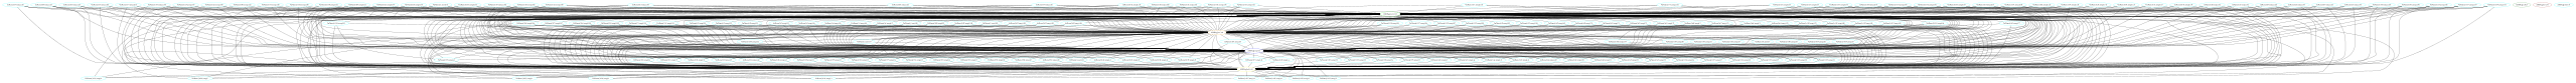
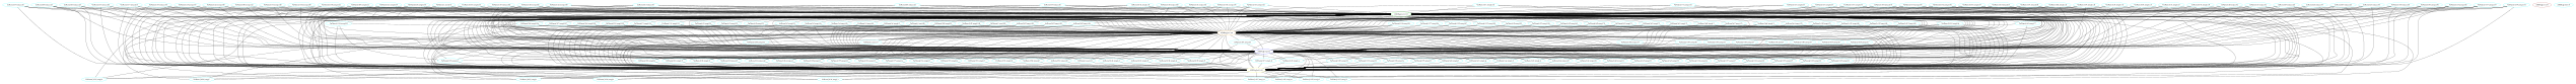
  graph {
    fontname="EB Garamond"
    node [color=cyan fontname="EB Garamond"]
    edge [fontname="EB Garamond"]
    n1 [label="VarName('t129',temp).0"]
    n2 [label="VarName('t128',temp).1"]
    n3 [label="VarName('t125',temp).2"]
    n4 [label="VarName('t124',temp).3"]
    n5 [label="VarName('t127',temp).4"]
-   n6 [color=forestgreen label="ASMReg('edi').5"]
    n7 [label="VarName('t121',temp).6"]
    n8 [label="VarName('t120',temp).7"]
    n9 [label="VarName('t123',temp).8"]
    n10 [label="VarName('t122',temp).9"]
    n11 [color=yellow label="ASMReg('edx').10"]
    n12 [label="VarName('t58',temp).11"]
    n13 [label="VarName('t59',temp).12"]
    n14 [label="VarName('t56',temp).13"]
    n15 [label="VarName('t57',temp).14"]
    n16 [label="VarName('t54',temp).15"]
    n17 [label="VarName('t55',temp).16"]
    n18 [label="VarName('t52',temp).17"]
    n19 [label="VarName('t53',temp).18"]
    n20 [label="VarName('t50',temp).19"]
    n21 [label="VarName('t51',temp).20"]
    n22 [label="VarName('a',user).21"]
    n23 [label="VarName('t126',temp).22"]
    n24 [label="VarName('t101',temp).23"]
    n25 [label="VarName('t138',temp).24"]
    n26 [label="VarName('t139',temp).25"]
    n27 [label="VarName('t136',temp).26"]
    n28 [label="VarName('t137',temp).27"]
    n29 [label="VarName('t134',temp).28"]
    n30 [label="VarName('t135',temp).29"]
    n31 [label="VarName('t132',temp).30"]
    n32 [label="VarName('t133',temp).31"]
    n33 [label="VarName('t130',temp).32"]
    n34 [label="VarName('t131',temp).33"]
    n35 [label="VarName('t38',temp).34"]
    n36 [label="VarName('t39',temp).35"]
    n37 [label="VarName('t30',temp).36"]
    n38 [label="VarName('t31',temp).37"]
    n39 [label="VarName('t32',temp).38"]
    n40 [label="VarName('t33',temp).39"]
    n41 [label="VarName('t34',temp).40"]
    n42 [label="VarName('t35',temp).41"]
    n43 [label="VarName('t36',temp).42"]
    n44 [label="VarName('t37',temp).43"]
    n45 [label="VarName('t49',temp).44"]
    n46 [label="VarName('t48',temp).45"]
    n47 [label="VarName('t45',temp).46"]
    n48 [label="VarName('t44',temp).47"]
    n49 [label="VarName('t47',temp).48"]
    n50 [label="VarName('t46',temp).49"]
    n51 [label="VarName('t41',temp).50"]
    n52 [label="VarName('t40',temp).51"]
    n53 [label="VarName('t43',temp).52"]
    n54 [label="VarName('t42',temp).53"]
    n55 [color=brown label="ASMReg('esi').54"]
    n56 [label="ASMReg('ebx').55"]
    n57 [color=blue label="ASMReg('esp').56"]
    n58 [label="VarName('z',user).57"]
    n59 [label="VarName('t107',temp).58"]
    n60 [label="VarName('t106',temp).59"]
    n61 [label="VarName('t105',temp).60"]
    n62 [label="VarName('t104',temp).61"]
    n63 [label="VarName('t103',temp).62"]
    n64 [label="VarName('t102',temp).63"]
    n65 [label="VarName('b',user).64"]
    n66 [label="VarName('t100',temp).65"]
    n67 [label="VarName('t109',temp).66"]
    n68 [label="VarName('t108',temp).67"]
    n69 [color=orange label="ASMReg('ecx').68"]
    n70 [label="VarName('t69',temp).69"]
    n71 [label="VarName('t68',temp).70"]
    n72 [label="VarName('t63',temp).71"]
    n73 [label="VarName('t62',temp).72"]
    n74 [label="VarName('t61',temp).73"]
    n75 [label="VarName('t60',temp).74"]
    n76 [label="VarName('t67',temp).75"]
    n77 [label="VarName('t66',temp).76"]
    n78 [label="VarName('t65',temp).77"]
    n79 [label="VarName('t64',temp).78"]
    n80 [label="VarName('t110',temp).79"]
    n81 [label="VarName('t111',temp).80"]
    n82 [label="VarName('t112',temp).81"]
    n83 [label="VarName('t113',temp).82"]
    n84 [label="VarName('t114',temp).83"]
    n85 [label="VarName('t115',temp).84"]
    n86 [label="VarName('t116',temp).85"]
    n87 [label="VarName('t117',temp).86"]
    n88 [label="VarName('t118',temp).87"]
    n89 [label="VarName('t119',temp).88"]
    n90 [label="VarName('t8',temp).89"]
    n91 [label="VarName('t9',temp).90"]
    n92 [label="VarName('t0',temp).91"]
    n93 [label="VarName('t1',temp).92"]
    n94 [label="VarName('t2',temp).93"]
    n95 [label="VarName('t3',temp).94"]
    n96 [label="VarName('t4',temp).95"]
    n97 [label="VarName('t5',temp).96"]
    n98 [label="VarName('t6',temp).97"]
    n99 [label="VarName('y',user).98"]
    n100 [label="VarName('t98',temp).99"]
    n101 [label="VarName('t99',temp).100"]
    n102 [label="VarName('c',user).101"]
    n103 [label="VarName('t92',temp).102"]
    n104 [label="VarName('t93',temp).103"]
    n105 [label="VarName('t90',temp).104"]
    n106 [label="VarName('t91',temp).105"]
    n107 [label="VarName('t96',temp).106"]
    n108 [label="VarName('t97',temp).107"]
    n109 [label="VarName('t94',temp).108"]
    n110 [label="VarName('t95',temp).109"]
    n111 [label="VarName('t7',temp).110"]
    n112 [label="VarName('t74',temp).111"]
    n113 [color=green label="ASMReg('eax').112"]
    n114 [label="VarName('t76',temp).113"]
    n115 [label="VarName('t77',temp).114"]
    n116 [label="VarName('t70',temp).115"]
    n117 [label="VarName('t71',temp).116"]
    n118 [label="VarName('t72',temp).117"]
    n119 [label="VarName('t73',temp).118"]
    n120 [label="VarName('t78',temp).119"]
    n121 [label="VarName('t79',temp).120"]
    n122 [label="VarName('t89',temp).121"]
    n123 [label="VarName('t88',temp).122"]
    n124 [label="VarName('t81',temp).123"]
    n125 [label="VarName('t80',temp).124"]
    n126 [label="VarName('t83',temp).125"]
    n127 [label="VarName('t82',temp).126"]
    n128 [label="VarName('t85',temp).127"]
    n129 [label="VarName('t84',temp).128"]
    n130 [label="VarName('t87',temp).129"]
    n131 [label="VarName('t86',temp).130"]
    n132 [label="VarName('t149',temp).131"]
    n133 [label="VarName('t148',temp).132"]
    n134 [label="VarName('t143',temp).133"]
    n135 [label="VarName('t142',temp).134"]
    n136 [label="VarName('t141',temp).135"]
    n137 [label="VarName('t140',temp).136"]
    n138 [label="VarName('t147',temp).137"]
    n139 [label="VarName('t146',temp).138"]
    n140 [label="VarName('t145',temp).139"]
    n141 [label="VarName('t144',temp).140"]
    n142 [label="VarName('t29',temp).141"]
    n143 [label="VarName('t28',temp).142"]
    n144 [label="VarName('t27',temp).143"]
    n145 [label="VarName('t26',temp).144"]
    n146 [label="VarName('t25',temp).145"]
    n147 [label="VarName('t24',temp).146"]
    n148 [label="VarName('t23',temp).147"]
    n149 [label="VarName('t22',temp).148"]
    n150 [label="VarName('t21',temp).149"]
    n151 [label="VarName('t20',temp).150"]
    n152 [label="VarName('x',user).151"]
    n153 [label="VarName('t154',temp).152"]
    n154 [label="VarName('t155',temp).153"]
    n155 [label="VarName('t150',temp).154"]
    n156 [label="VarName('t151',temp).155"]
    n157 [label="VarName('t152',temp).156"]
    n158 [label="VarName('t153',temp).157"]
    n159 [label="VarName('t12',temp).158"]
    n160 [label="VarName('t13',temp).159"]
    n161 [label="VarName('t10',temp).160"]
    n162 [label="VarName('t11',temp).161"]
    n163 [label="VarName('t16',temp).162"]
    n164 [label="VarName('t17',temp).163"]
    n165 [label="VarName('t14',temp).164"]
    n166 [label="VarName('t15',temp).165"]
    n167 [label="VarName('t18',temp).166"]
    n168 [label="VarName('t19',temp).167"]
    n169 [label="VarName('t75',temp).168"]
    n11 -- n1
    n11 -- n2
    n11 -- n3
    n11 -- n4
    n11 -- n5
    n11 -- n7
    n11 -- n8
    n11 -- n9
    n11 -- n10
    n12 -- n11
    n13 -- n11
    n14 -- n11
    n15 -- n11
    n16 -- n11
    n17 -- n11
    n18 -- n11
    n19 -- n11
    n20 -- n11
    n21 -- n11
    n22 -- n11
    n23 -- n11
    n24 -- n11
    n25 -- n11
    n26 -- n11
    n27 -- n11
    n28 -- n11
    n29 -- n11
    n30 -- n11
    n31 -- n11
    n32 -- n11
    n33 -- n11
    n34 -- n11
    n35 -- n11
    n36 -- n11
    n37 -- n11
    n38 -- n11
    n39 -- n11
    n40 -- n11
    n41 -- n11
    n42 -- n11
    n43 -- n11
    n44 -- n11
    n45 -- n11
    n46 -- n11
    n47 -- n11
    n48 -- n11
    n49 -- n11
    n50 -- n11
    n51 -- n11
    n52 -- n11
    n53 -- n11
    n54 -- n11
    n57 -- n1
    n57 -- n2
    n57 -- n3
    n57 -- n4
    n57 -- n5
    n57 -- n7
    n57 -- n8
    n57 -- n9
    n57 -- n10
    n57 -- n11
    n57 -- n12
    n57 -- n13
    n57 -- n14
    n57 -- n15
    n57 -- n16
    n57 -- n17
    n57 -- n18
    n57 -- n19
    n57 -- n20
    n57 -- n21
    n57 -- n22
    n57 -- n23
    n57 -- n24
    n57 -- n25
    n57 -- n26
    n57 -- n27
    n57 -- n28
    n57 -- n29
    n57 -- n30
    n57 -- n31
    n57 -- n32
    n57 -- n33
    n57 -- n34
    n57 -- n35
    n57 -- n36
    n57 -- n37
    n57 -- n38
    n57 -- n39
    n57 -- n40
    n57 -- n41
    n57 -- n42
    n57 -- n43
    n57 -- n44
    n57 -- n45
    n57 -- n46
    n57 -- n47
    n57 -- n48
    n57 -- n49
    n57 -- n50
    n57 -- n51
    n57 -- n52
    n57 -- n53
    n57 -- n54
    n57 -- n57
    n58 -- n11
    n58 -- n57
    n59 -- n11
    n59 -- n57
    n60 -- n11
    n60 -- n57
    n61 -- n11
    n61 -- n57
    n62 -- n11
    n62 -- n57
    n63 -- n11
    n63 -- n57
    n64 -- n11
    n64 -- n57
    n65 -- n11
    n65 -- n57
    n66 -- n11
    n66 -- n57
    n67 -- n11
    n67 -- n57
    n68 -- n11
    n68 -- n57
    n69 -- n1
    n69 -- n2
    n69 -- n4
    n69 -- n5
    n69 -- n7
    n69 -- n8
    n69 -- n9
    n69 -- n10
    n69 -- n12
    n69 -- n13
    n69 -- n14
    n69 -- n15
    n69 -- n16
    n69 -- n17
    n69 -- n18
    n69 -- n19
    n69 -- n20
    n69 -- n21
    n69 -- n22
    n69 -- n23
    n69 -- n24
    n69 -- n25
    n69 -- n26
    n69 -- n27
    n69 -- n28
    n69 -- n29
    n69 -- n30
    n69 -- n31
    n69 -- n32
    n69 -- n33
    n69 -- n34
    n69 -- n35
    n69 -- n36
    n69 -- n37
    n69 -- n38
    n69 -- n39
    n69 -- n40
    n69 -- n41
    n69 -- n42
    n69 -- n43
    n69 -- n44
    n69 -- n45
    n69 -- n46
    n69 -- n47
    n69 -- n48
    n69 -- n49
    n69 -- n50
    n69 -- n51
    n69 -- n52
    n69 -- n53
    n69 -- n54
    n69 -- n57
    n69 -- n58
    n69 -- n59
    n69 -- n60
    n69 -- n61
    n69 -- n62
    n69 -- n63
    n69 -- n64
    n69 -- n65
    n69 -- n66
    n69 -- n67
    n69 -- n68
    n70 -- n11
    n70 -- n57
    n70 -- n69
    n71 -- n11
    n71 -- n57
    n71 -- n69
    n72 -- n11
    n72 -- n57
    n72 -- n69
    n73 -- n11
    n73 -- n57
    n73 -- n69
    n74 -- n11
    n74 -- n57
    n74 -- n69
    n75 -- n11
    n75 -- n57
    n75 -- n69
    n76 -- n11
    n76 -- n57
    n76 -- n69
    n77 -- n11
    n77 -- n57
    n77 -- n69
    n78 -- n11
    n78 -- n69
    n79 -- n11
    n79 -- n57
    n79 -- n69
    n80 -- n11
    n80 -- n57
    n80 -- n69
    n81 -- n11
    n81 -- n57
    n81 -- n69
    n82 -- n11
    n82 -- n57
    n82 -- n69
    n83 -- n11
    n83 -- n57
    n83 -- n69
    n84 -- n11
    n84 -- n42
    n84 -- n69
    n85 -- n11
    n85 -- n57
    n85 -- n69
    n86 -- n11
    n86 -- n57
    n86 -- n69
    n87 -- n11
    n87 -- n57
    n87 -- n69
    n88 -- n11
    n88 -- n57
    n88 -- n69
    n89 -- n11
    n89 -- n57
    n89 -- n69
    n90 -- n11
    n90 -- n57
    n90 -- n69
    n91 -- n11
    n91 -- n57
    n91 -- n69
    n92 -- n11
    n92 -- n69
    n93 -- n11
    n93 -- n57
    n93 -- n69
    n94 -- n11
    n94 -- n57
    n94 -- n69
    n95 -- n11
    n95 -- n57
    n95 -- n69
    n96 -- n11
    n96 -- n57
    n96 -- n69
    n97 -- n11
    n97 -- n57
    n97 -- n69
    n98 -- n11
    n98 -- n57
    n98 -- n69
    n99 -- n11
    n99 -- n57
    n99 -- n69
    n100 -- n11
    n100 -- n57
    n100 -- n69
    n101 -- n11
    n101 -- n57
    n101 -- n69
    n102 -- n11
    n102 -- n57
    n102 -- n69
    n103 -- n11
    n103 -- n57
    n103 -- n69
    n104 -- n11
    n104 -- n57
    n104 -- n69
    n105 -- n11
    n105 -- n57
    n105 -- n69
    n106 -- n11
    n106 -- n57
    n106 -- n69
    n107 -- n11
    n107 -- n57
    n107 -- n69
    n108 -- n11
    n108 -- n57
    n108 -- n69
    n109 -- n11
    n109 -- n57
    n109 -- n69
    n110 -- n11
    n110 -- n57
    n110 -- n69
    n111 -- n11
    n111 -- n57
    n111 -- n69
    n112 -- n11
    n112 -- n57
    n112 -- n69
    n113 -- n1
    n113 -- n2
    n113 -- n3
    n113 -- n4
    n113 -- n5
    n113 -- n7
    n113 -- n8
    n113 -- n9
    n113 -- n10
    n113 -- n11
    n113 -- n12
    n113 -- n13
    n113 -- n14
    n113 -- n15
    n113 -- n16
    n113 -- n17
    n113 -- n18
    n113 -- n19
    n113 -- n20
    n113 -- n21
    n113 -- n22
    n113 -- n23
    n113 -- n24
    n113 -- n25
    n113 -- n26
    n113 -- n27
    n113 -- n28
    n113 -- n29
    n113 -- n30
    n113 -- n31
    n113 -- n32
    n113 -- n33
    n113 -- n34
    n113 -- n35
    n113 -- n36
    n113 -- n37
    n113 -- n38
    n113 -- n39
    n113 -- n40
    n113 -- n41
    n113 -- n42
    n113 -- n43
    n113 -- n44
    n113 -- n45
    n113 -- n46
    n113 -- n47
    n113 -- n48
    n113 -- n49
    n113 -- n50
    n113 -- n51
    n113 -- n52
    n113 -- n53
    n113 -- n54
    n113 -- n57
    n113 -- n58
    n113 -- n59
    n113 -- n60
    n113 -- n61
    n113 -- n62
    n113 -- n63
    n113 -- n64
    n113 -- n65
    n113 -- n66
    n113 -- n67
    n113 -- n68
    n113 -- n69
    n113 -- n70
    n113 -- n71
    n113 -- n72
    n113 -- n73
    n113 -- n74
    n113 -- n75
    n113 -- n76
    n113 -- n77
    n113 -- n78
    n113 -- n79
    n113 -- n80
    n113 -- n81
    n113 -- n82
    n113 -- n83
    n113 -- n84
    n113 -- n85
    n113 -- n86
    n113 -- n87
    n113 -- n88
    n113 -- n89
    n113 -- n90
    n113 -- n91
    n113 -- n92
    n113 -- n93
    n113 -- n94
    n113 -- n95
    n113 -- n96
    n113 -- n97
    n113 -- n98
    n113 -- n99
    n113 -- n100
    n113 -- n101
    n113 -- n102
    n113 -- n103
    n113 -- n104
    n113 -- n105
    n113 -- n106
    n113 -- n107
    n113 -- n108
    n113 -- n109
    n113 -- n110
    n113 -- n111
    n113 -- n112
    n113 -- n113
    n114 -- n11
    n114 -- n57
    n114 -- n69
    n114 -- n113
    n115 -- n11
    n115 -- n57
    n115 -- n69
    n115 -- n113
    n116 -- n11
    n116 -- n57
    n116 -- n69
    n116 -- n113
    n117 -- n11
    n117 -- n57
    n117 -- n69
    n117 -- n113
    n118 -- n11
    n118 -- n57
    n118 -- n69
    n118 -- n113
    n119 -- n11
    n119 -- n57
    n119 -- n69
    n119 -- n113
    n120 -- n11
    n120 -- n57
    n120 -- n69
    n120 -- n113
    n121 -- n11
    n121 -- n57
    n121 -- n69
    n121 -- n113
    n122 -- n11
    n122 -- n57
    n122 -- n69
    n122 -- n113
    n123 -- n11
    n123 -- n57
    n123 -- n69
    n123 -- n113
    n124 -- n11
    n124 -- n57
    n124 -- n69
    n124 -- n113
    n125 -- n11
    n125 -- n57
    n125 -- n69
    n125 -- n113
    n126 -- n11
    n126 -- n57
    n126 -- n69
    n126 -- n113
    n127 -- n11
    n127 -- n57
    n127 -- n69
    n127 -- n113
    n128 -- n11
    n128 -- n57
    n128 -- n69
    n128 -- n113
    n129 -- n11
    n129 -- n57
    n129 -- n69
    n129 -- n113
    n130 -- n11
    n130 -- n57
    n130 -- n69
    n130 -- n113
    n131 -- n11
    n131 -- n57
    n131 -- n69
    n131 -- n113
    n132 -- n11
    n132 -- n57
    n132 -- n69
    n132 -- n113
    n133 -- n11
    n133 -- n57
    n133 -- n69
    n133 -- n113
    n134 -- n11
    n134 -- n57
    n134 -- n69
    n134 -- n113
    n135 -- n11
    n135 -- n57
    n135 -- n69
    n135 -- n113
    n136 -- n11
    n136 -- n57
    n136 -- n69
    n136 -- n113
    n137 -- n11
    n137 -- n57
    n137 -- n69
    n137 -- n113
    n138 -- n11
    n138 -- n57
    n138 -- n69
    n138 -- n113
    n139 -- n11
    n139 -- n57
    n139 -- n69
    n139 -- n113
    n140 -- n11
    n140 -- n57
    n140 -- n69
    n140 -- n113
    n141 -- n11
    n141 -- n57
    n141 -- n69
    n141 -- n113
    n142 -- n11
    n142 -- n57
    n142 -- n69
    n142 -- n113
    n143 -- n11
    n143 -- n57
    n143 -- n69
    n143 -- n113
    n144 -- n11
    n144 -- n57
    n144 -- n69
    n144 -- n113
    n145 -- n11
    n145 -- n57
    n145 -- n69
    n145 -- n113
    n146 -- n11
    n146 -- n57
    n146 -- n69
    n146 -- n113
    n147 -- n11
    n147 -- n57
    n147 -- n69
    n147 -- n113
    n148 -- n11
    n148 -- n57
    n148 -- n69
    n148 -- n113
    n149 -- n11
    n149 -- n57
    n149 -- n69
    n149 -- n113
    n150 -- n11
    n150 -- n57
    n150 -- n69
    n150 -- n113
    n151 -- n11
    n151 -- n57
    n151 -- n69
    n151 -- n113
    n152 -- n11
    n152 -- n57
    n152 -- n69
    n152 -- n113
    n153 -- n11
    n153 -- n57
    n153 -- n69
    n153 -- n113
    n154 -- n11
    n154 -- n57
    n154 -- n69
    n154 -- n113
    n155 -- n11
    n155 -- n57
    n155 -- n69
    n155 -- n113
    n156 -- n11
    n156 -- n57
    n156 -- n69
    n156 -- n113
    n157 -- n11
    n157 -- n57
    n157 -- n69
    n157 -- n113
    n158 -- n11
    n158 -- n57
    n158 -- n69
    n158 -- n113
    n159 -- n11
    n159 -- n57
    n159 -- n69
    n159 -- n113
    n160 -- n11
    n160 -- n57
    n160 -- n69
    n160 -- n113
    n161 -- n11
    n161 -- n57
    n161 -- n69
    n161 -- n113
    n162 -- n11
    n162 -- n57
    n162 -- n69
    n162 -- n113
    n163 -- n11
    n163 -- n57
    n163 -- n69
    n163 -- n113
    n164 -- n11
    n164 -- n57
    n164 -- n69
    n164 -- n113
    n165 -- n11
    n165 -- n57
    n165 -- n69
    n165 -- n113
    n166 -- n11
    n166 -- n57
    n166 -- n69
    n166 -- n113
    n167 -- n11
    n167 -- n57
    n167 -- n69
    n167 -- n113
    n168 -- n11
    n168 -- n57
    n168 -- n69
    n168 -- n113
    n169 -- n11
    n169 -- n57
    n169 -- n69
    n169 -- n113
  }
